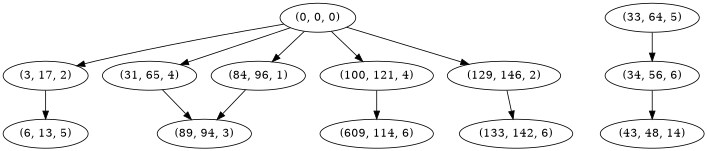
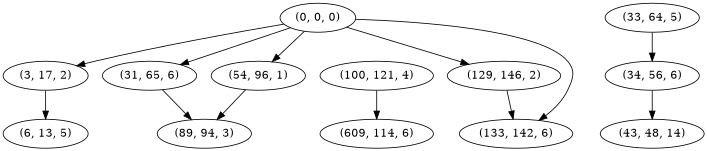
  digraph {
    "(0, 0, 0)"
    "(3, 17, 2)"
-   "(31, 65, 4)"
-   "(84, 96, 1)"
+   "(31, 65, 4)" [label="(31, 65, 6)"]
+   "(84, 96, 1)" [label="(54, 96, 1)"]
    "(100, 121, 4)"
    "(129, 146, 2)"
    "(6, 13, 5)"
    "(89, 94, 3)"
    n9 [label="(609, 114, 6)"]
    n10 [label="(133, 142, 6)"]
    "(33, 64, 5)"
    "(34, 56, 6)"
    "(43, 48, 14)"
    "(0, 0, 0)" -> "(3, 17, 2)"
    "(0, 0, 0)" -> "(31, 65, 4)"
    "(0, 0, 0)" -> "(84, 96, 1)"
-   "(0, 0, 0)" -> "(100, 121, 4)"
+   "(0, 0, 0)" -> n10
    "(0, 0, 0)" -> "(129, 146, 2)"
    "(3, 17, 2)" -> "(6, 13, 5)"
    "(31, 65, 4)" -> "(89, 94, 3)"
    "(84, 96, 1)" -> "(89, 94, 3)"
    "(100, 121, 4)" -> n9
    "(129, 146, 2)" -> n10
    "(33, 64, 5)" -> "(34, 56, 6)"
    "(34, 56, 6)" -> "(43, 48, 14)"
  }
